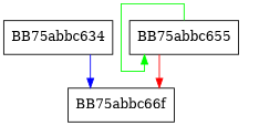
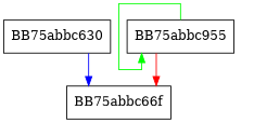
  digraph {
    splines=ortho
    node [shape=box]
-   BB75abbc630 [label=BB75abbc634]
+   BB75abbc630
    BB75abbc66f
-   BB75abbc655
+   BB75abbc655 [label=BB75abbc955]
    BB75abbc630 -> BB75abbc66f [color=blue]
    BB75abbc655 -> BB75abbc66f [color=red]
    BB75abbc655 -> BB75abbc655 [color=green]
  }
